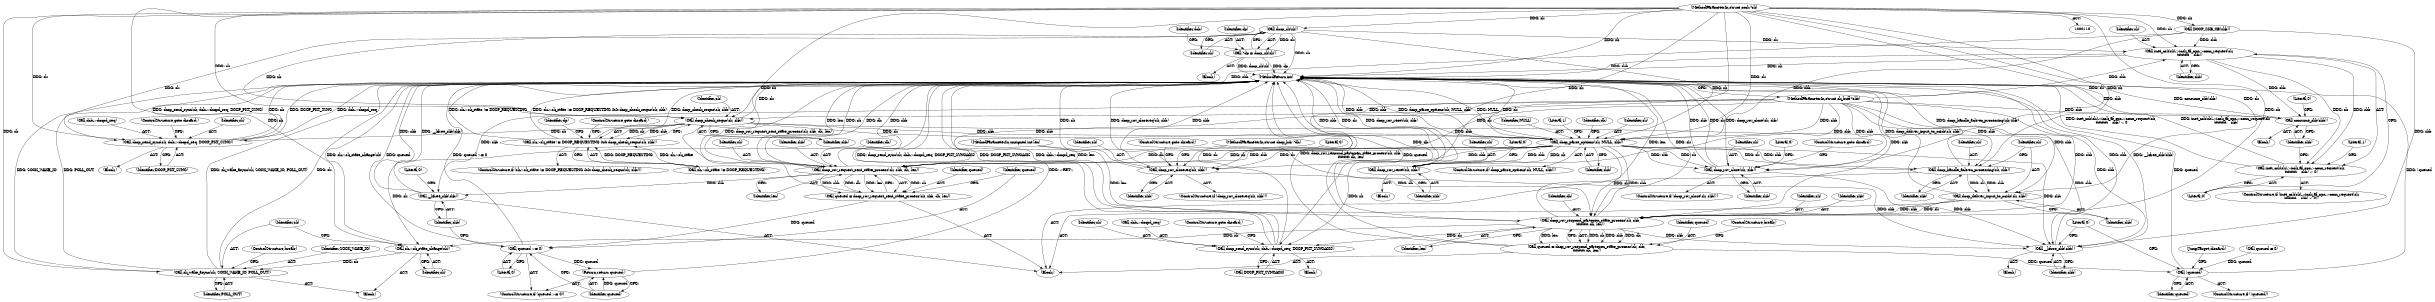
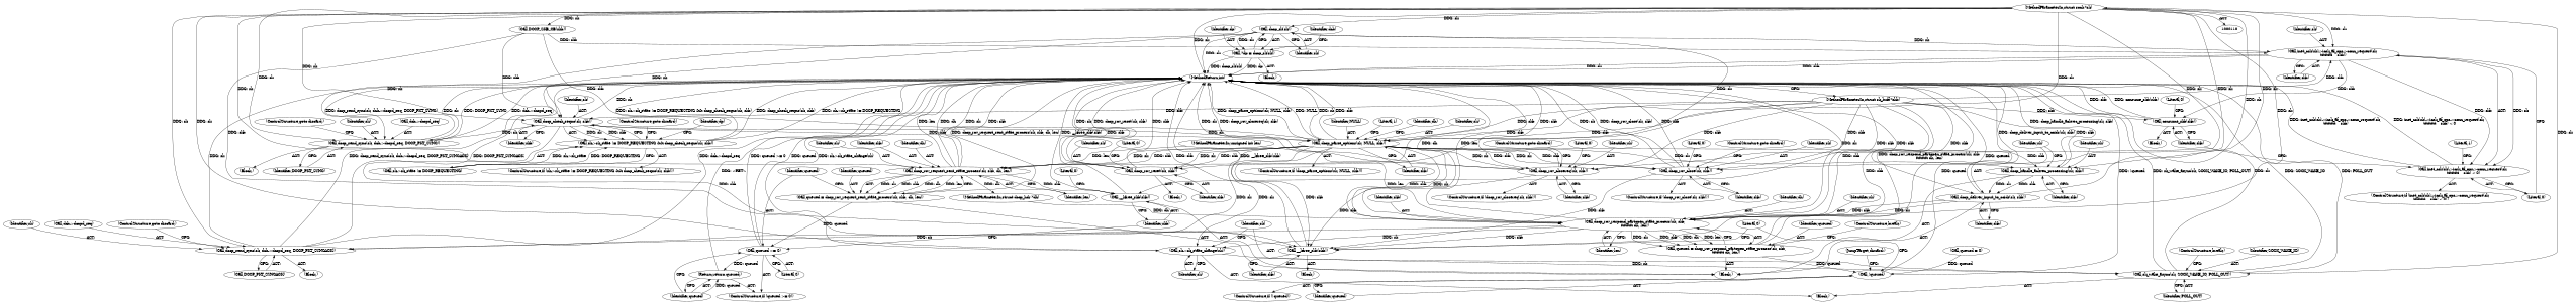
  digraph {
    n1 [label="(MethodParameterIn,struct sock *sk)"]
    n2 [label="(Call,dccp_sk(sk))"]
    n3 [label="(Call,inet_csk(sk)->icsk_af_ops->conn_request(sk,\n \t\t\t\t\t\t\t\t    skb))"]
    n4 [label="(Call,dccp_check_seqno(sk, skb))"]
    n5 [label="(Call,dccp_send_sync(sk, dcb->dccpd_seq, DCCP_PKT_SYNC))"]
    n6 [label="(Call,dccp_parse_options(sk, NULL, skb))"]
    n7 [label="(Call,dccp_rcv_closereq(sk, skb))"]
    n8 [label="(Call,dccp_rcv_close(sk, skb))"]
    n9 [label="(Call,dccp_rcv_request_sent_state_process(sk, skb, dh, len))"]
    n10 [label="(Call,dccp_handle_ackvec_processing(sk, skb))"]
    n11 [label="(Call,dccp_deliver_input_to_ccids(sk, skb))"]
    n12 [label="(Call,dccp_rcv_respond_partopen_state_process(sk, skb,\n\t\t\t\t\t\t\t\t dh, len))"]
    n13 [label="(Call,sk->sk_state_change(sk))"]
    n14 [label="(Call,sk_wake_async(sk, SOCK_WAKE_IO, POLL_OUT))"]
    n15 [label="(Call,dccp_send_sync(sk, dcb->dccpd_seq, DCCP_PKT_SYNCACK))"]
    n16 [label="(MethodReturn,int)"]
    1000110
    n18 [label="(Call,DCCP_SKB_CB(skb))"]
    n19 [label="(Call,*dp = dccp_sk(sk))"]
    n20 [label="(Identifier,sk)"]
    n21 [label="(Call,inet_csk(sk)->icsk_af_ops->conn_request(sk,\n \t\t\t\t\t\t\t\t    skb) < 0)"]
    n22 [label="(Call,consume_skb(skb))"]
    n23 [label="(Identifier,skb)"]
    n24 [label="(Call,sk->sk_state != DCCP_REQUESTING && dccp_check_seqno(sk, skb))"]
    n25 [label="(Call,__kfree_skb(skb))"]
    n26 [label="(Identifier,skb)"]
    n27 [label="(Identifier,DCCP_PKT_SYNC)"]
    n28 [label="(Block,)"]
    n29 [label="(Call,dccp_rcv_reset(sk, skb))"]
    n30 [label="(ControlStructure,if (dccp_parse_options(sk, NULL, skb)))"]
    n31 [label="(Identifier,skb)"]
    n32 [label="(Identifier,skb)"]
    n33 [label="(Block,)"]
    n34 [label="(Identifier,skb)"]
    n35 [label="(ControlStructure,if (dccp_rcv_closereq(sk, skb)))"]
    n36 [label="(ControlStructure,if (dccp_rcv_close(sk, skb)))"]
    n37 [label="(Identifier,skb)"]
    n38 [label="(Call,queued = dccp_rcv_request_sent_state_process(sk, skb, dh, len))"]
    n39 [label="(Call,__kfree_skb(skb))"]
    n40 [label="(Identifier,len)"]
    n41 [label="(Block,)"]
    n42 [label="(Identifier,skb)"]
    n43 [label="(Identifier,skb)"]
    n44 [label="(Call,queued = dccp_rcv_respond_partopen_state_process(sk, skb,\n\t\t\t\t\t\t\t\t dh, len))"]
    n45 [label="(Identifier,len)"]
    n46 [label="(Identifier,sk)"]
    n47 [label="(Block,)"]
    n48 [label="(Identifier,POLL_OUT)"]
    n49 [label="(Call,DCCP_PKT_SYNCACK)"]
    n50 [label="(Block,)"]
    n51 [label="(MethodParameterIn,struct sk_buff *skb)"]
    n52 [label="(Block,)"]
    n53 [label="(ControlStructure,if (inet_csk(sk)->icsk_af_ops->conn_request(sk,\n \t\t\t\t\t\t\t\t    skb) < 0))"]
    n54 [label="(Literal,0)"]
    n55 [label="(Block,)"]
    n56 [label="(Identifier,skb)"]
    n57 [label="(ControlStructure,if (sk->sk_state != DCCP_REQUESTING && dccp_check_seqno(sk, skb)))"]
    n58 [label="(Call,sk->sk_state != DCCP_REQUESTING)"]
    n59 [label="(Block,)"]
    n60 [label="(Identifier,skb)"]
    n61 [label="(Call,queued >= 0)"]
    n62 [label="(Identifier,skb)"]
    n63 [label="(Return,return queued;)"]
    n64 [label="(ControlStructure,if (queued >= 0))"]
    n65 [label="(Literal,0)"]
    n66 [label="(Identifier,queued)"]
    n67 [label="(Call,!queued)"]
    n68 [label="(Identifier,queued)"]
    n69 [label="(ControlStructure,if (!queued))"]
    n70 [label="(Identifier,queued)"]
    n71 [label="(Call,dcb->dccpd_seq)"]
    n72 [label="(Literal,0)"]
    n73 [label="(Identifier,dh)"]
    n74 [label="(Identifier,sk)"]
    n75 [label="(Literal,1)"]
    n76 [label="(MethodParameterIn,unsigned int len)"]
    n77 [label="(Identifier,queued)"]
    n78 [label="(ControlStructure,goto discard;)"]
    n79 [label="(Identifier,sk)"]
    n80 [label="(MethodParameterIn,struct dccp_hdr *dh)"]
    n81 [label="(ControlStructure,goto discard;)"]
    n82 [label="(Call,queued = 0)"]
    n83 [label="(Identifier,NULL)"]
    n84 [label="(ControlStructure,goto discard;)"]
    n85 [label="(Identifier,dcb)"]
    n86 [label="(Call,dcb->dccpd_seq)"]
    n87 [label="(ControlStructure,goto discard;)"]
    n88 [label="(Identifier,sk)"]
    n89 [label="(Identifier,sk)"]
    n90 [label="(Identifier,sk)"]
    n91 [label="(Literal,0)"]
    n92 [label="(Literal,0)"]
    n93 [label="(Identifier,sk)"]
    n94 [label="(Literal,0)"]
    n95 [label="(Identifier,sk)"]
    n96 [label="(Identifier,sk)"]
    n97 [label="(Identifier,skb)"]
    n98 [label="(JumpTarget,discard:)"]
    n99 [label="(Identifier,dp)"]
    n100 [label="(Identifier,sk)"]
    n101 [label="(ControlStructure,break;)"]
    n102 [label="(Literal,1)"]
    n103 [label="(Identifier,sk)"]
    n104 [label="(Literal,0)"]
    n105 [label="(Identifier,dh)"]
    n106 [label="(Identifier,skb)"]
    n107 [label="(Identifier,sk)"]
    n108 [label="(Identifier,dh)"]
    n109 [label="(Identifier,SOCK_WAKE_IO)"]
    n110 [label="(ControlStructure,break;)"]
    n111 [label="(Identifier,sk)"]
    n112 [label="(Literal,0)"]
    n113 [label="(ControlStructure,goto discard;)"]
    n114 [label="(Identifier,sk)"]
    n115 [label="(Identifier,queued)"]
    n116 [label="(Identifier,dp)"]
    n1 -> n2 [label="DDG: sk"]
    n1 -> n3 [label="DDG: sk"]
    n1 -> n4 [label="DDG: sk"]
    n1 -> n5 [label="DDG: sk"]
    n1 -> n6 [label="DDG: sk"]
    n1 -> n7 [label="DDG: sk"]
    n1 -> n8 [label="DDG: sk"]
    n1 -> n9 [label="DDG: sk"]
    n1 -> n10 [label="DDG: sk"]
-   n1 -> n11 [label="DDG: sk"]
+   n11 -> n1 [label="DDG: sk"]
    n1 -> n12 [label="DDG: sk"]
    n1 -> n13 [label="DDG: sk"]
    n1 -> n14 [label="DDG: sk"]
    n1 -> n15 [label="DDG: sk"]
    n1 -> n16 [label="DDG: sk"]
    n1 -> 1000110 [label="AST: "]
    n1 -> n18 [label="DDG: sk"]
    n2 -> n3 [label="DDG: sk"]
    n2 -> n4 [label="DDG: sk"]
    n2 -> n5 [label="DDG: sk"]
    n2 -> n6 [label="DDG: sk"]
    n2 -> n16 [label="DDG: sk"]
    n2 -> n19 [label="AST: "]
    n2 -> n19 [label="DDG: sk"]
    n2 -> n20 [label="CFG: "]
    n3 -> n16 [label="DDG: sk"]
    n3 -> n16 [label="DDG: skb"]
    n3 -> n21 [label="AST: "]
    n3 -> n21 [label="DDG: sk"]
    n3 -> n21 [label="DDG: skb"]
    n3 -> n22 [label="DDG: skb"]
    n3 -> n23 [label="CFG: "]
    n4 -> n5 [label="DDG: sk"]
    n4 -> n6 [label="DDG: sk"]
    n4 -> n6 [label="DDG: skb"]
    n4 -> n16 [label="DDG: sk"]
    n4 -> n24 [label="AST: "]
    n4 -> n24 [label="DDG: sk"]
    n4 -> n24 [label="DDG: skb"]
    n4 -> n25 [label="DDG: skb"]
    n4 -> n26 [label="CFG: "]
    n5 -> n16 [label="DDG: dccp_send_sync(sk, dcb->dccpd_seq, DCCP_PKT_SYNC)"]
    n5 -> n16 [label="DDG: sk"]
    n5 -> n16 [label="DDG: DCCP_PKT_SYNC"]
    n5 -> n16 [label="DDG: dcb->dccpd_seq"]
    n5 -> n27 [label="CFG: "]
    n5 -> n28 [label="AST: "]
    n6 -> n7 [label="DDG: sk"]
    n6 -> n7 [label="DDG: skb"]
    n6 -> n8 [label="DDG: sk"]
    n6 -> n8 [label="DDG: skb"]
    n6 -> n9 [label="DDG: sk"]
    n6 -> n9 [label="DDG: skb"]
    n6 -> n10 [label="DDG: sk"]
    n6 -> n10 [label="DDG: skb"]
    n6 -> n12 [label="DDG: sk"]
    n6 -> n12 [label="DDG: skb"]
    n6 -> n13 [label="DDG: sk"]
    n6 -> n15 [label="DDG: sk"]
    n6 -> n16 [label="DDG: sk"]
    n6 -> n16 [label="DDG: skb"]
    n6 -> n16 [label="DDG: dccp_parse_options(sk, NULL, skb)"]
    n6 -> n16 [label="DDG: NULL"]
    n6 -> n25 [label="DDG: skb"]
    n6 -> n29 [label="DDG: sk"]
    n6 -> n29 [label="DDG: skb"]
    n6 -> n30 [label="AST: "]
    n6 -> n31 [label="CFG: "]
    n7 -> n16 [label="DDG: sk"]
    n7 -> n16 [label="DDG: dccp_rcv_closereq(sk, skb)"]
    n7 -> n16 [label="DDG: skb"]
    n7 -> n25 [label="DDG: skb"]
    n7 -> n34 [label="CFG: "]
    n7 -> n35 [label="AST: "]
    n8 -> n16 [label="DDG: skb"]
    n8 -> n16 [label="DDG: sk"]
    n8 -> n16 [label="DDG: dccp_rcv_close(sk, skb)"]
    n8 -> n25 [label="DDG: skb"]
    n8 -> n36 [label="AST: "]
    n8 -> n37 [label="CFG: "]
    n9 -> n16 [label="DDG: sk"]
    n9 -> n16 [label="DDG: skb"]
    n9 -> n16 [label="DDG: len"]
    n9 -> n16 [label="DDG: dh"]
    n9 -> n38 [label="AST: "]
    n9 -> n38 [label="DDG: sk"]
    n9 -> n38 [label="DDG: skb"]
    n9 -> n38 [label="DDG: dh"]
    n9 -> n38 [label="DDG: len"]
    n9 -> n39 [label="DDG: skb"]
    n9 -> n40 [label="CFG: "]
    n10 -> n11 [label="DDG: sk"]
    n10 -> n11 [label="DDG: skb"]
    n10 -> n16 [label="DDG: dccp_handle_ackvec_processing(sk, skb)"]
    n10 -> n41 [label="AST: "]
    n10 -> n42 [label="CFG: "]
    n11 -> n12 [label="DDG: sk"]
    n11 -> n12 [label="DDG: skb"]
    n11 -> n16 [label="DDG: dccp_deliver_input_to_ccids(sk, skb)"]
    n11 -> n41 [label="AST: "]
    n11 -> n43 [label="CFG: "]
    n12 -> n13 [label="DDG: sk"]
    n12 -> n15 [label="DDG: sk"]
    n12 -> n16 [label="DDG: dh"]
    n12 -> n16 [label="DDG: len"]
    n12 -> n16 [label="DDG: sk"]
    n12 -> n16 [label="DDG: skb"]
    n12 -> n25 [label="DDG: skb"]
    n12 -> n44 [label="AST: "]
    n12 -> n44 [label="DDG: sk"]
    n12 -> n44 [label="DDG: skb"]
    n12 -> n44 [label="DDG: dh"]
    n12 -> n44 [label="DDG: len"]
    n12 -> n45 [label="CFG: "]
    n13 -> n14 [label="DDG: sk"]
    n13 -> n16 [label="DDG: sk->sk_state_change(sk)"]
    n13 -> n46 [label="CFG: "]
    n13 -> n47 [label="AST: "]
    n14 -> n16 [label="DDG: POLL_OUT"]
    n14 -> n16 [label="DDG: sk_wake_async(sk, SOCK_WAKE_IO, POLL_OUT)"]
    n14 -> n16 [label="DDG: sk"]
    n14 -> n16 [label="DDG: SOCK_WAKE_IO"]
    n14 -> n47 [label="AST: "]
    n14 -> n48 [label="CFG: "]
    n15 -> n16 [label="DDG: dcb->dccpd_seq"]
    n15 -> n16 [label="DDG: sk"]
    n15 -> n16 [label="DDG: dccp_send_sync(sk, dcb->dccpd_seq, DCCP_PKT_SYNCACK)"]
    n15 -> n16 [label="DDG: DCCP_PKT_SYNCACK"]
    n15 -> n49 [label="CFG: "]
    n15 -> n50 [label="AST: "]
    n16 -> n51 [label="CFG: "]
    n18 -> n3 [label="DDG: skb"]
    n18 -> n4 [label="DDG: skb"]
    n18 -> n6 [label="DDG: skb"]
    n18 -> n25 [label="DDG: skb"]
    n19 -> n2 [label="CFG: "]
    n19 -> n16 [label="DDG: dp"]
    n19 -> n16 [label="DDG: dccp_sk(sk)"]
    n19 -> n52 [label="AST: "]
    n20 -> n2 [label="AST: "]
    n21 -> n16 [label="DDG: inet_csk(sk)->icsk_af_ops->conn_request(sk,\n \t\t\t\t\t\t\t\t    skb) < 0"]
    n21 -> n16 [label="DDG: inet_csk(sk)->icsk_af_ops->conn_request(sk,\n \t\t\t\t\t\t\t\t    skb)"]
    n21 -> n53 [label="AST: "]
    n21 -> n54 [label="CFG: "]
    n22 -> n16 [label="DDG: skb"]
    n22 -> n16 [label="DDG: consume_skb(skb)"]
    n22 -> n55 [label="AST: "]
    n22 -> n56 [label="CFG: "]
    n23 -> n3 [label="AST: "]
    n24 -> n4 [label="CFG: "]
    n24 -> n16 [label="DDG: sk->sk_state != DCCP_REQUESTING"]
    n24 -> n16 [label="DDG: sk->sk_state != DCCP_REQUESTING && dccp_check_seqno(sk, skb)"]
    n24 -> n16 [label="DDG: dccp_check_seqno(sk, skb)"]
    n24 -> n57 [label="AST: "]
    n24 -> n58 [label="CFG: "]
    n25 -> n16 [label="DDG: skb"]
    n25 -> n16 [label="DDG: __kfree_skb(skb)"]
    n25 -> n59 [label="AST: "]
    n25 -> n60 [label="CFG: "]
    n26 -> n4 [label="AST: "]
    n27 -> n5 [label="AST: "]
    n29 -> n16 [label="DDG: dccp_rcv_reset(sk, skb)"]
    n29 -> n16 [label="DDG: skb"]
    n29 -> n16 [label="DDG: sk"]
    n29 -> n32 [label="CFG: "]
    n29 -> n33 [label="AST: "]
    n31 -> n6 [label="AST: "]
    n32 -> n29 [label="AST: "]
    n34 -> n7 [label="AST: "]
    n37 -> n8 [label="AST: "]
    n38 -> n9 [label="CFG: "]
    n38 -> n16 [label="DDG: dccp_rcv_request_sent_state_process(sk, skb, dh, len)"]
    n38 -> n41 [label="AST: "]
    n38 -> n61 [label="DDG: queued"]
    n39 -> n16 [label="DDG: skb"]
    n39 -> n16 [label="DDG: __kfree_skb(skb)"]
    n39 -> n41 [label="AST: "]
    n39 -> n62 [label="CFG: "]
    n40 -> n9 [label="AST: "]
    n42 -> n10 [label="AST: "]
    n43 -> n11 [label="AST: "]
    n44 -> n12 [label="CFG: "]
    n44 -> n16 [label="DDG: dccp_rcv_respond_partopen_state_process(sk, skb,\n\t\t\t\t\t\t\t\t dh, len)"]
    n44 -> n16 [label="DDG: queued"]
    n44 -> n41 [label="AST: "]
    n44 -> n67 [label="DDG: queued"]
    n45 -> n12 [label="AST: "]
    n46 -> n13 [label="AST: "]
    n48 -> n14 [label="AST: "]
    n49 -> n15 [label="AST: "]
    n51 -> n3 [label="DDG: skb"]
    n51 -> n4 [label="DDG: skb"]
    n51 -> n6 [label="DDG: skb"]
    n51 -> n7 [label="DDG: skb"]
    n51 -> n8 [label="DDG: skb"]
    n51 -> n9 [label="DDG: skb"]
    n51 -> n10 [label="DDG: skb"]
    n51 -> n11 [label="DDG: skb"]
    n51 -> n12 [label="DDG: skb"]
    n51 -> n22 [label="DDG: skb"]
    n51 -> n25 [label="DDG: skb"]
    n51 -> n29 [label="DDG: skb"]
    n51 -> n39 [label="DDG: skb"]
    n54 -> n3 [label="CFG: "]
    n54 -> n21 [label="AST: "]
    n56 -> n21 [label="CFG: "]
    n56 -> n22 [label="AST: "]
    n58 -> n24 [label="AST: "]
    n58 -> n24 [label="DDG: sk->sk_state"]
    n58 -> n24 [label="DDG: DCCP_REQUESTING"]
    n60 -> n25 [label="AST: "]
    n61 -> n16 [label="DDG: queued"]
    n61 -> n16 [label="DDG: queued >= 0"]
    n61 -> n63 [label="DDG: queued"]
    n61 -> n64 [label="AST: "]
    n61 -> n65 [label="CFG: "]
    n62 -> n39 [label="AST: "]
    n62 -> n61 [label="CFG: "]
    n63 -> n16 [label="DDG: <RET>"]
    n63 -> n64 [label="AST: "]
    n63 -> n66 [label="CFG: "]
    n65 -> n61 [label="AST: "]
    n66 -> n61 [label="CFG: "]
    n66 -> n63 [label="AST: "]
    n66 -> n63 [label="DDG: queued"]
    n67 -> n16 [label="DDG: queued"]
    n67 -> n16 [label="DDG: !queued"]
    n67 -> n68 [label="CFG: "]
    n67 -> n69 [label="AST: "]
    n68 -> n67 [label="AST: "]
    n70 -> n44 [label="AST: "]
    n71 -> n5 [label="AST: "]
    n72 -> n22 [label="CFG: "]
    n73 -> n12 [label="AST: "]
    n74 -> n8 [label="AST: "]
    n75 -> n21 [label="CFG: "]
    n76 -> n9 [label="DDG: len"]
    n76 -> n12 [label="DDG: len"]
    n77 -> n38 [label="AST: "]
    n78 -> n7 [label="CFG: "]
    n79 -> n15 [label="AST: "]
-   n80 -> n9 [label="DDG: dh"]
+   n9 -> n80 [label="DDG: dh"]
    n80 -> n12 [label="DDG: dh"]
    n81 -> n5 [label="CFG: "]
    n82 -> n67 [label="DDG: queued"]
    n83 -> n6 [label="AST: "]
    n84 -> n24 [label="CFG: "]
    n85 -> n19 [label="CFG: "]
    n86 -> n15 [label="AST: "]
    n87 -> n15 [label="CFG: "]
    n88 -> n29 [label="AST: "]
    n89 -> n10 [label="AST: "]
    n90 -> n9 [label="AST: "]
    n91 -> n25 [label="CFG: "]
    n91 -> n67 [label="CFG: "]
    n92 -> n29 [label="CFG: "]
    n93 -> n12 [label="AST: "]
    n94 -> n7 [label="CFG: "]
    n95 -> n3 [label="AST: "]
    n96 -> n13 [label="CFG: "]
    n96 -> n14 [label="AST: "]
    n97 -> n9 [label="AST: "]
    n98 -> n67 [label="CFG: "]
    n99 -> n24 [label="CFG: "]
    n100 -> n4 [label="AST: "]
    n101 -> n14 [label="CFG: "]
    n102 -> n6 [label="CFG: "]
    n103 -> n10 [label="CFG: "]
    n103 -> n11 [label="AST: "]
    n104 -> n39 [label="CFG: "]
    n105 -> n6 [label="CFG: "]
    n106 -> n12 [label="AST: "]
    n107 -> n5 [label="AST: "]
    n108 -> n9 [label="AST: "]
    n109 -> n14 [label="AST: "]
    n110 -> n44 [label="CFG: "]
    n111 -> n6 [label="AST: "]
    n112 -> n8 [label="CFG: "]
    n113 -> n8 [label="CFG: "]
    n114 -> n7 [label="AST: "]
    n115 -> n38 [label="CFG: "]
    n115 -> n61 [label="AST: "]
    n116 -> n19 [label="AST: "]
  }
